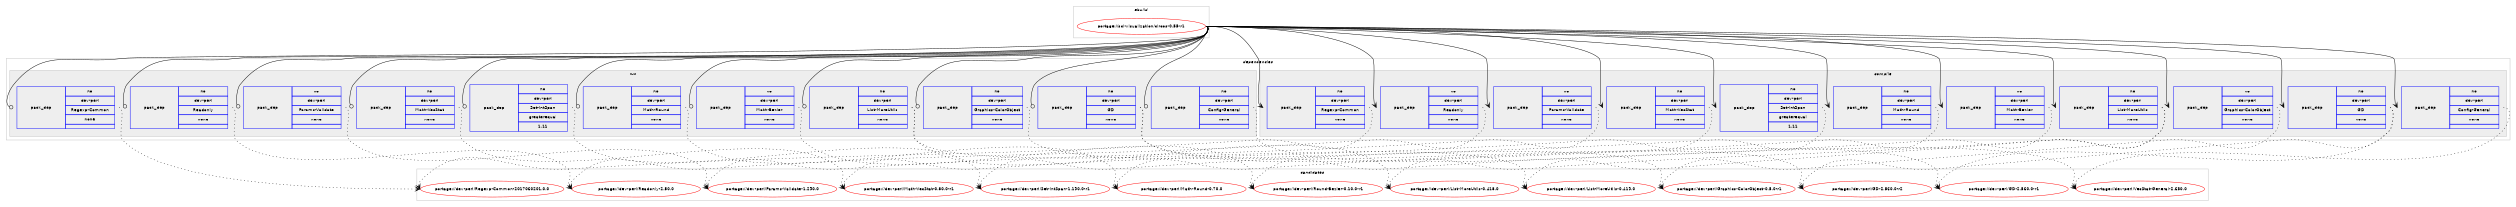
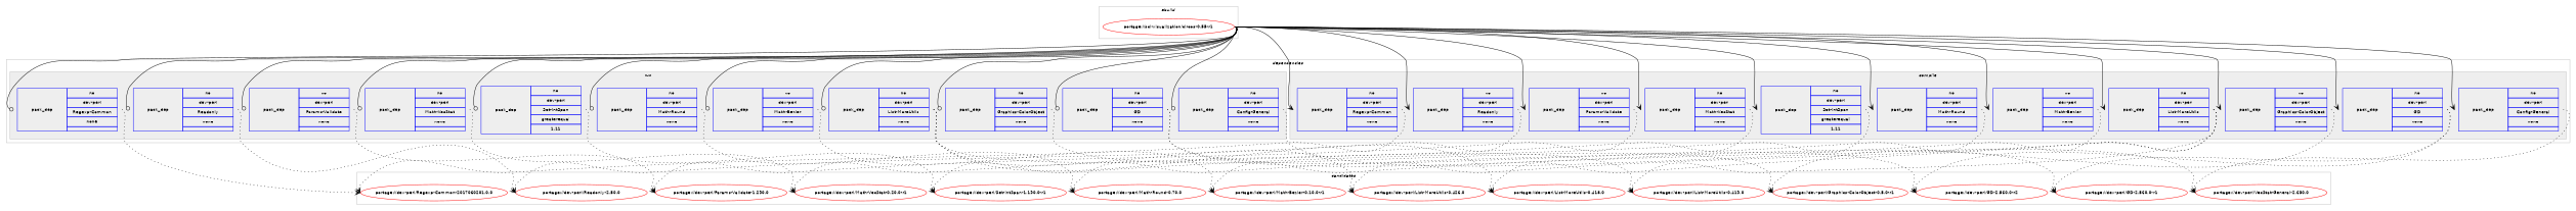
  digraph {
    compound=true
    concentrate=true
    fontname=Helvetica
    fontsize=10
    newrank=true
    rankdir=TB
    ranksep=1.5
    node [color=blue fontname=Helvetica fontsize=10 shape=none]
    edge [arrowhead=vee headport=w style=dotted tailport=e weight=100]
    n1 [color=red label="portage://sci-visualization/circos-0.55-r1" width=4 shape=""]
    n2 [label=<<TABLE BORDER="0" CELLBORDER="1" CELLSPACING="0" CELLPADDING="4" WIDTH="220"><TR><TD ROWSPAN="6" CELLPADDING="30">pack_dep</TD></TR><TR><TD WIDTH="110">no</TD></TR><TR><TD>dev-perl</TD></TR><TR><TD>Config-General</TD></TR><TR><TD>none</TD></TR><TR><TD></TD></TR></TABLE>>]
    n3 [label=<<TABLE BORDER="0" CELLBORDER="1" CELLSPACING="0" CELLPADDING="4" WIDTH="220"><TR><TD ROWSPAN="6" CELLPADDING="30">pack_dep</TD></TR><TR><TD WIDTH="110">no</TD></TR><TR><TD>dev-perl</TD></TR><TR><TD>Set-IntSpan</TD></TR><TR><TD>greaterequal</TD></TR><TR><TD>1.11</TD></TR></TABLE>>]
    n4 [label=<<TABLE BORDER="0" CELLBORDER="1" CELLSPACING="0" CELLPADDING="4" WIDTH="220"><TR><TD ROWSPAN="6" CELLPADDING="30">pack_dep</TD></TR><TR><TD WIDTH="110">no</TD></TR><TR><TD>dev-perl</TD></TR><TR><TD>GD</TD></TR><TR><TD>none</TD></TR><TR><TD></TD></TR></TABLE>>]
    n5 [label=<<TABLE BORDER="0" CELLBORDER="1" CELLSPACING="0" CELLPADDING="4" WIDTH="220"><TR><TD ROWSPAN="6" CELLPADDING="30">pack_dep</TD></TR><TR><TD WIDTH="110">no</TD></TR><TR><TD>dev-perl</TD></TR><TR><TD>Graphics-ColorObject</TD></TR><TR><TD>none</TD></TR><TR><TD></TD></TR></TABLE>>]
    n6 [label=<<TABLE BORDER="0" CELLBORDER="1" CELLSPACING="0" CELLPADDING="4" WIDTH="220"><TR><TD ROWSPAN="6" CELLPADDING="30">pack_dep</TD></TR><TR><TD WIDTH="110">no</TD></TR><TR><TD>dev-perl</TD></TR><TR><TD>List-MoreUtils</TD></TR><TR><TD>none</TD></TR><TR><TD></TD></TR></TABLE>>]
    n7 [label=<<TABLE BORDER="0" CELLBORDER="1" CELLSPACING="0" CELLPADDING="4" WIDTH="220"><TR><TD ROWSPAN="6" CELLPADDING="30">pack_dep</TD></TR><TR><TD WIDTH="110">no</TD></TR><TR><TD>dev-perl</TD></TR><TR><TD>Math-Bezier</TD></TR><TR><TD>none</TD></TR><TR><TD></TD></TR></TABLE>>]
    n8 [label=<<TABLE BORDER="0" CELLBORDER="1" CELLSPACING="0" CELLPADDING="4" WIDTH="220"><TR><TD ROWSPAN="6" CELLPADDING="30">pack_dep</TD></TR><TR><TD WIDTH="110">no</TD></TR><TR><TD>dev-perl</TD></TR><TR><TD>Math-Round</TD></TR><TR><TD>none</TD></TR><TR><TD></TD></TR></TABLE>>]
    n9 [label=<<TABLE BORDER="0" CELLBORDER="1" CELLSPACING="0" CELLPADDING="4" WIDTH="220"><TR><TD ROWSPAN="6" CELLPADDING="30">pack_dep</TD></TR><TR><TD WIDTH="110">no</TD></TR><TR><TD>dev-perl</TD></TR><TR><TD>Math-VecStat</TD></TR><TR><TD>none</TD></TR><TR><TD></TD></TR></TABLE>>]
    n10 [label=<<TABLE BORDER="0" CELLBORDER="1" CELLSPACING="0" CELLPADDING="4" WIDTH="220"><TR><TD ROWSPAN="6" CELLPADDING="30">pack_dep</TD></TR><TR><TD WIDTH="110">no</TD></TR><TR><TD>dev-perl</TD></TR><TR><TD>Params-Validate</TD></TR><TR><TD>none</TD></TR><TR><TD></TD></TR></TABLE>>]
    n11 [label=<<TABLE BORDER="0" CELLBORDER="1" CELLSPACING="0" CELLPADDING="4" WIDTH="220"><TR><TD ROWSPAN="6" CELLPADDING="30">pack_dep</TD></TR><TR><TD WIDTH="110">no</TD></TR><TR><TD>dev-perl</TD></TR><TR><TD>Readonly</TD></TR><TR><TD>none</TD></TR><TR><TD></TD></TR></TABLE>>]
    n12 [label=<<TABLE BORDER="0" CELLBORDER="1" CELLSPACING="0" CELLPADDING="4" WIDTH="220"><TR><TD ROWSPAN="6" CELLPADDING="30">pack_dep</TD></TR><TR><TD WIDTH="110">no</TD></TR><TR><TD>dev-perl</TD></TR><TR><TD>Regexp-Common</TD></TR><TR><TD>none</TD></TR><TR><TD></TD></TR></TABLE>>]
    n13 [label=<<TABLE BORDER="0" CELLBORDER="1" CELLSPACING="0" CELLPADDING="4" WIDTH="220"><TR><TD ROWSPAN="6" CELLPADDING="30">pack_dep</TD></TR><TR><TD WIDTH="110">no</TD></TR><TR><TD>dev-perl</TD></TR><TR><TD>Config-General</TD></TR><TR><TD>none</TD></TR><TR><TD></TD></TR></TABLE>>]
    n14 [label=<<TABLE BORDER="0" CELLBORDER="1" CELLSPACING="0" CELLPADDING="4" WIDTH="220"><TR><TD ROWSPAN="6" CELLPADDING="30">pack_dep</TD></TR><TR><TD WIDTH="110">no</TD></TR><TR><TD>dev-perl</TD></TR><TR><TD>GD</TD></TR><TR><TD>none</TD></TR><TR><TD></TD></TR></TABLE>>]
    n15 [label=<<TABLE BORDER="0" CELLBORDER="1" CELLSPACING="0" CELLPADDING="4" WIDTH="220"><TR><TD ROWSPAN="6" CELLPADDING="30">pack_dep</TD></TR><TR><TD WIDTH="110">no</TD></TR><TR><TD>dev-perl</TD></TR><TR><TD>Graphics-ColorObject</TD></TR><TR><TD>none</TD></TR><TR><TD></TD></TR></TABLE>>]
    n16 [label=<<TABLE BORDER="0" CELLBORDER="1" CELLSPACING="0" CELLPADDING="4" WIDTH="220"><TR><TD ROWSPAN="6" CELLPADDING="30">pack_dep</TD></TR><TR><TD WIDTH="110">no</TD></TR><TR><TD>dev-perl</TD></TR><TR><TD>List-MoreUtils</TD></TR><TR><TD>none</TD></TR><TR><TD></TD></TR></TABLE>>]
    n17 [label=<<TABLE BORDER="0" CELLBORDER="1" CELLSPACING="0" CELLPADDING="4" WIDTH="220"><TR><TD ROWSPAN="6" CELLPADDING="30">pack_dep</TD></TR><TR><TD WIDTH="110">no</TD></TR><TR><TD>dev-perl</TD></TR><TR><TD>Math-Bezier</TD></TR><TR><TD>none</TD></TR><TR><TD></TD></TR></TABLE>>]
    n18 [label=<<TABLE BORDER="0" CELLBORDER="1" CELLSPACING="0" CELLPADDING="4" WIDTH="220"><TR><TD ROWSPAN="6" CELLPADDING="30">pack_dep</TD></TR><TR><TD WIDTH="110">no</TD></TR><TR><TD>dev-perl</TD></TR><TR><TD>Math-Round</TD></TR><TR><TD>none</TD></TR><TR><TD></TD></TR></TABLE>>]
    n19 [label=<<TABLE BORDER="0" CELLBORDER="1" CELLSPACING="0" CELLPADDING="4" WIDTH="220"><TR><TD ROWSPAN="6" CELLPADDING="30">pack_dep</TD></TR><TR><TD WIDTH="110">no</TD></TR><TR><TD>dev-perl</TD></TR><TR><TD>Math-VecStat</TD></TR><TR><TD>none</TD></TR><TR><TD></TD></TR></TABLE>>]
    n20 [label=<<TABLE BORDER="0" CELLBORDER="1" CELLSPACING="0" CELLPADDING="4" WIDTH="220"><TR><TD ROWSPAN="6" CELLPADDING="30">pack_dep</TD></TR><TR><TD WIDTH="110">no</TD></TR><TR><TD>dev-perl</TD></TR><TR><TD>Params-Validate</TD></TR><TR><TD>none</TD></TR><TR><TD></TD></TR></TABLE>>]
    n21 [label=<<TABLE BORDER="0" CELLBORDER="1" CELLSPACING="0" CELLPADDING="4" WIDTH="220"><TR><TD ROWSPAN="6" CELLPADDING="30">pack_dep</TD></TR><TR><TD WIDTH="110">no</TD></TR><TR><TD>dev-perl</TD></TR><TR><TD>Readonly</TD></TR><TR><TD>none</TD></TR><TR><TD></TD></TR></TABLE>>]
    n22 [label=<<TABLE BORDER="0" CELLBORDER="1" CELLSPACING="0" CELLPADDING="4" WIDTH="220"><TR><TD ROWSPAN="6" CELLPADDING="30">pack_dep</TD></TR><TR><TD WIDTH="110">no</TD></TR><TR><TD>dev-perl</TD></TR><TR><TD>Regexp-Common</TD></TR><TR><TD>none</TD></TR><TR><TD></TD></TR></TABLE>>]
    n23 [label=<<TABLE BORDER="0" CELLBORDER="1" CELLSPACING="0" CELLPADDING="4" WIDTH="220"><TR><TD ROWSPAN="6" CELLPADDING="30">pack_dep</TD></TR><TR><TD WIDTH="110">no</TD></TR><TR><TD>dev-perl</TD></TR><TR><TD>Set-IntSpan</TD></TR><TR><TD>greaterequal</TD></TR><TR><TD>1.11</TD></TR></TABLE>>]
    n24 [color=red label="portage://dev-perl/GD-2.560.0-r2" width=4 shape=""]
    n25 [color=red label="portage://dev-perl/GD-2.560.0-r1" width=4 shape=""]
    n26 [color=red label="portage://dev-perl/VecStat-General-2.630.0" width=4 shape=""]
    n27 [color=red label="portage://dev-perl/Graphics-ColorObject-0.5.0-r1" width=4 shape=""]
+   n28 [color=red label="portage://dev-perl/List-MoreUtils-0.426.0" width=4 shape=""]
    n29 [color=red label="portage://dev-perl/List-MoreUtils-0.419.0" width=4 shape=""]
    n30 [color=red label="portage://dev-perl/List-MoreUtils-0.418.0" width=4 shape=""]
-   n31 [color=red label="portage://dev-perl/Round-Bezier-0.10.0-r1" width=4 shape=""]
+   n31 [color=red label="portage://dev-perl/Math-Bezier-0.10.0-r1" width=4 shape=""]
    n32 [color=red label="portage://dev-perl/Math-Round-0.70.0" width=4 shape=""]
-   n33 [color=red label="portage://dev-perl/Math-VecStat-0.80.0-r1" width=4 shape=""]
+   n33 [color=red label="portage://dev-perl/Math-VecStat-0.20.0-r1" width=4 shape=""]
    n34 [color=red label="portage://dev-perl/Params-Validate-1.290.0" width=4 shape=""]
    n35 [color=red label="portage://dev-perl/Readonly-2.50.0" width=4 shape=""]
    n36 [color=red label="portage://dev-perl/Regexp-Common-2017060201.0.0" width=4 shape=""]
    n37 [color=red label="portage://dev-perl/Set-IntSpan-1.190.0-r1" width=4 shape=""]
    subgraph cluster_1 {
      color=gray
      label=<<i>ebuild</i>>
      rank=same
      n1
    }
    subgraph cluster_2 {
      color=gray
      label=<<i>dependencies</i>>
      subgraph cluster_3 {
        color=gray
        fillcolor="#eeeeee"
        label=<<i>compile</i>>
        style=filled
        subgraph sub_4 {
          color=gray
          fillcolor="#eeeeee"
          label=<<i>compile</i>>
          style=filled
          n2
        }
        subgraph sub_5 {
          color=gray
          fillcolor="#eeeeee"
          label=<<i>compile</i>>
          style=filled
          n3
        }
        subgraph sub_6 {
          color=gray
          fillcolor="#eeeeee"
          label=<<i>compile</i>>
          style=filled
          n4
        }
        subgraph sub_7 {
          color=gray
          fillcolor="#eeeeee"
          label=<<i>compile</i>>
          style=filled
          n5
        }
        subgraph sub_8 {
          color=gray
          fillcolor="#eeeeee"
          label=<<i>compile</i>>
          style=filled
          n6
        }
        subgraph sub_9 {
          color=gray
          fillcolor="#eeeeee"
          label=<<i>compile</i>>
          style=filled
          n7
        }
        subgraph sub_10 {
          color=gray
          fillcolor="#eeeeee"
          label=<<i>compile</i>>
          style=filled
          n8
        }
        subgraph sub_11 {
          color=gray
          fillcolor="#eeeeee"
          label=<<i>compile</i>>
          style=filled
          n9
        }
        subgraph sub_12 {
          color=gray
          fillcolor="#eeeeee"
          label=<<i>compile</i>>
          style=filled
          n10
        }
        subgraph sub_13 {
          color=gray
          fillcolor="#eeeeee"
          label=<<i>compile</i>>
          style=filled
          n11
        }
        subgraph sub_14 {
          color=gray
          fillcolor="#eeeeee"
          label=<<i>compile</i>>
          style=filled
          n12
        }
      }
      subgraph cluster_15 {
        color=gray
        fillcolor="#eeeeee"
        label=<<i>run</i>>
        style=filled
        subgraph sub_16 {
          color=gray
          fillcolor="#eeeeee"
          label=<<i>run</i>>
          style=filled
          n13
        }
        subgraph sub_17 {
          color=gray
          fillcolor="#eeeeee"
          label=<<i>run</i>>
          style=filled
          n14
        }
        subgraph sub_18 {
          color=gray
          fillcolor="#eeeeee"
          label=<<i>run</i>>
          style=filled
          n15
        }
        subgraph sub_19 {
          color=gray
          fillcolor="#eeeeee"
          label=<<i>run</i>>
          style=filled
          n16
        }
        subgraph sub_20 {
          color=gray
          fillcolor="#eeeeee"
          label=<<i>run</i>>
          style=filled
          n17
        }
        subgraph sub_21 {
          color=gray
          fillcolor="#eeeeee"
          label=<<i>run</i>>
          style=filled
          n18
        }
        subgraph sub_22 {
          color=gray
          fillcolor="#eeeeee"
          label=<<i>run</i>>
          style=filled
          n19
        }
        subgraph sub_23 {
          color=gray
          fillcolor="#eeeeee"
          label=<<i>run</i>>
          style=filled
          n20
        }
        subgraph sub_24 {
          color=gray
          fillcolor="#eeeeee"
          label=<<i>run</i>>
          style=filled
          n21
        }
        subgraph sub_25 {
          color=gray
          fillcolor="#eeeeee"
          label=<<i>run</i>>
          style=filled
          n22
        }
        subgraph sub_26 {
          color=gray
          fillcolor="#eeeeee"
          label=<<i>run</i>>
          style=filled
          n23
        }
      }
      subgraph cluster_27 {
        color=gray
        fillcolor="#eeeeee"
        label=<<i>compile and run</i>>
        style=filled
      }
    }
    subgraph cluster_28 {
      color=gray
      label=<<i>candidates</i>>
      rank=same
      subgraph sub_29 {
        color=black
        label=<<i>candidates</i>>
        nodesep=1
        rank=same
        n24
        n25
      }
      subgraph sub_30 {
        color=black
        label=<<i>candidates</i>>
        nodesep=1
        rank=same
        n26
      }
      subgraph sub_31 {
        color=black
        label=<<i>candidates</i>>
        nodesep=1
        rank=same
        n27
      }
      subgraph sub_32 {
        color=black
        label=<<i>candidates</i>>
        nodesep=1
        rank=same
+       n28
        n29
        n30
      }
      subgraph sub_33 {
        color=black
        label=<<i>candidates</i>>
        nodesep=1
        rank=same
        n31
      }
      subgraph sub_34 {
        color=black
        label=<<i>candidates</i>>
        nodesep=1
        rank=same
        n32
      }
      subgraph sub_35 {
        color=black
        label=<<i>candidates</i>>
        nodesep=1
        rank=same
        n33
      }
      subgraph sub_36 {
        color=black
        label=<<i>candidates</i>>
        nodesep=1
        rank=same
        n34
      }
      subgraph sub_37 {
        color=black
        label=<<i>candidates</i>>
        nodesep=1
        rank=same
        n35
      }
      subgraph sub_38 {
        color=black
        label=<<i>candidates</i>>
        nodesep=1
        rank=same
        n36
      }
      subgraph sub_39 {
        color=black
        label=<<i>candidates</i>>
        nodesep=1
        rank=same
        n37
      }
      subgraph sub_40 {
        color=black
        label=<<i>candidates</i>>
        nodesep=1
        rank=same
        n26
      }
      subgraph sub_41 {
        color=black
        label=<<i>candidates</i>>
        nodesep=1
        rank=same
        n24
        n25
      }
      subgraph sub_42 {
        color=black
        label=<<i>candidates</i>>
        nodesep=1
        rank=same
        n27
      }
      subgraph sub_43 {
        color=black
        label=<<i>candidates</i>>
        nodesep=1
        rank=same
+       n28
        n29
        n30
      }
      subgraph sub_44 {
        color=black
        label=<<i>candidates</i>>
        nodesep=1
        rank=same
        n31
      }
      subgraph sub_45 {
        color=black
        label=<<i>candidates</i>>
        nodesep=1
        rank=same
        n32
      }
      subgraph sub_46 {
        color=black
        label=<<i>candidates</i>>
        nodesep=1
        rank=same
        n33
      }
      subgraph sub_47 {
        color=black
        label=<<i>candidates</i>>
        nodesep=1
        rank=same
        n34
      }
      subgraph sub_48 {
        color=black
        label=<<i>candidates</i>>
        nodesep=1
        rank=same
        n35
      }
      subgraph sub_49 {
        color=black
        label=<<i>candidates</i>>
        nodesep=1
        rank=same
        n36
      }
      subgraph sub_50 {
        color=black
        label=<<i>candidates</i>>
        nodesep=1
        rank=same
        n37
      }
    }
    n1 -> n2 [style=solid weight=20]
    n1 -> n3 [style=solid weight=20]
    n1 -> n4 [style=solid weight=20]
    n1 -> n5 [style=solid weight=20]
    n1 -> n6 [style=solid weight=20]
    n1 -> n7 [style=solid weight=20]
    n1 -> n8 [style=solid weight=20]
    n1 -> n9 [style=solid weight=20]
    n1 -> n10 [style=solid weight=20]
    n1 -> n11 [style=solid weight=20]
    n1 -> n12 [style=solid weight=20]
    n1 -> n13 [arrowhead=odot style=solid weight=20]
    n1 -> n14 [arrowhead=odot style=solid weight=20]
    n1 -> n15 [arrowhead=odot style=solid weight=20]
    n1 -> n16 [arrowhead=odot style=solid weight=20]
    n1 -> n17 [arrowhead=odot style=solid weight=20]
    n1 -> n18 [arrowhead=odot style=solid weight=20]
    n1 -> n19 [arrowhead=odot style=solid weight=20]
    n1 -> n20 [arrowhead=odot style=solid weight=20]
    n1 -> n21 [arrowhead=odot style=solid weight=20]
    n1 -> n22 [arrowhead=odot style=solid weight=20]
    n1 -> n23 [arrowhead=odot style=solid weight=20]
    n2 -> n26
    n3 -> n37
    n4 -> n24
    n4 -> n25
    n5 -> n27
+   n6 -> n28
    n6 -> n29
    n6 -> n30
    n7 -> n31
    n8 -> n32
    n9 -> n33
    n10 -> n34
    n11 -> n35
    n12 -> n36
    n13 -> n26
    n14 -> n24
    n14 -> n25
    n15 -> n27
+   n16 -> n28
    n16 -> n29
    n16 -> n30
    n17 -> n31
    n18 -> n32
    n19 -> n33
    n20 -> n34
    n21 -> n35
    n22 -> n36
    n23 -> n37
  }
